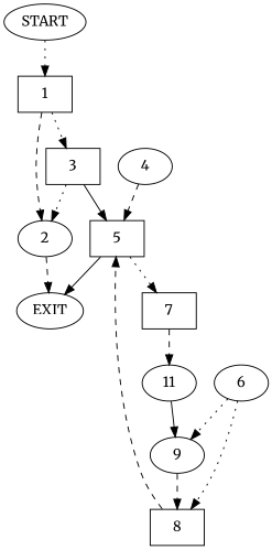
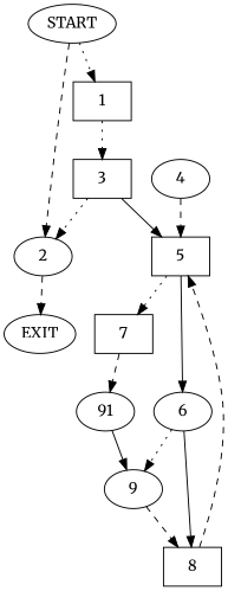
  digraph {
    fontname=Merriweather
    node [fontname=Merriweather shape=ellipse]
    edge [fontname=Merriweather style=dotted]
    n1 [label=START]
    1 [shape=box]
    2
    3 [shape=box]
    n5 [label=EXIT]
    5 [shape=box]
    4
    6
    7 [shape=box]
    8 [shape=box]
    9
-   11
+   11 [label=91]
    n1 -> 1
-   1 -> 2 [style=dashed]
+   n1 -> 2 [style=dashed]
    1 -> 3
    2 -> n5 [style=dashed]
    3 -> 2
    3 -> 5 [style=solid]
-   5 -> n5 [style=solid]
+   5 -> 6 [style=solid]
    5 -> 7
    4 -> 5 [style=dashed]
-   6 -> 8
+   6 -> 8 [style=solid]
    6 -> 9
    7 -> 11 [style=dashed]
    8 -> 5 [style=dashed]
    9 -> 8 [style=dashed]
    11 -> 9 [style=solid]
  }
